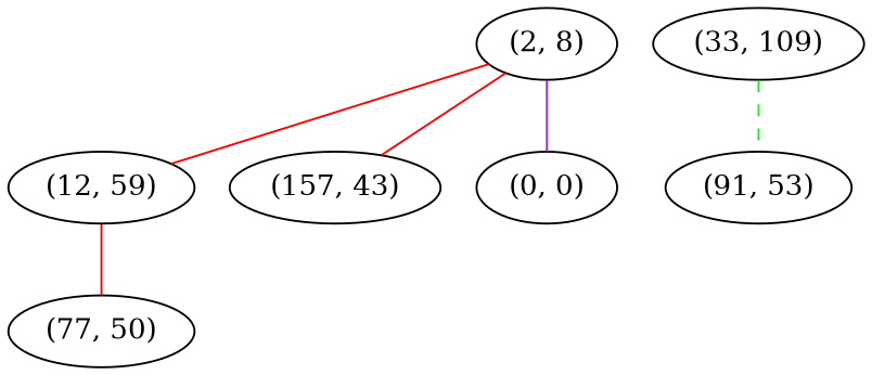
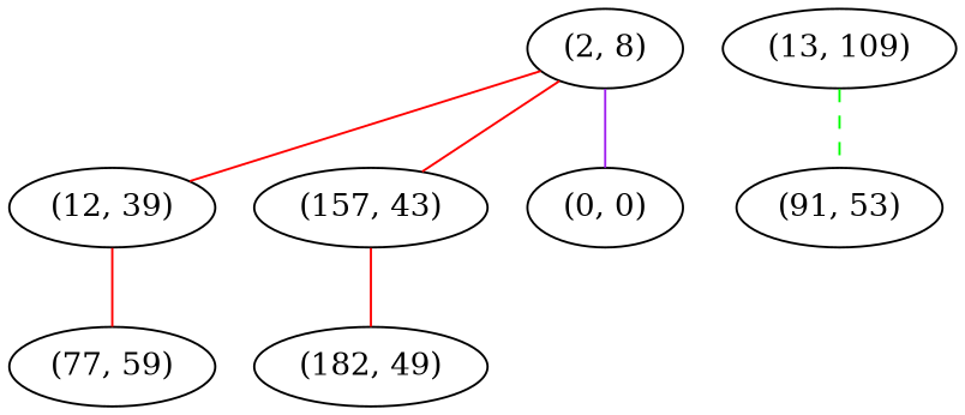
  graph {
    edge [color=red style=solid weight=1]
    n1 [label="(2, 8)"]
-   "(12, 39)" [label="(12, 59)"]
+   "(12, 39)"
    "(157, 43)"
    "(0, 0)"
-   "(77, 50)"
-   "(13, 109)" [label="(33, 109)"]
+   "(77, 50)" [label="(77, 59)"]
+   "(182, 49)"
+   "(13, 109)"
    "(91, 53)"
    n1 -- "(12, 39)"
    n1 -- "(157, 43)"
    n1 -- "(0, 0)" [color=purple weight=4]
    "(12, 39)" -- "(77, 50)"
+   "(157, 43)" -- "(182, 49)"
    "(13, 109)" -- "(91, 53)" [color=green style=dashed weight=2]
  }
